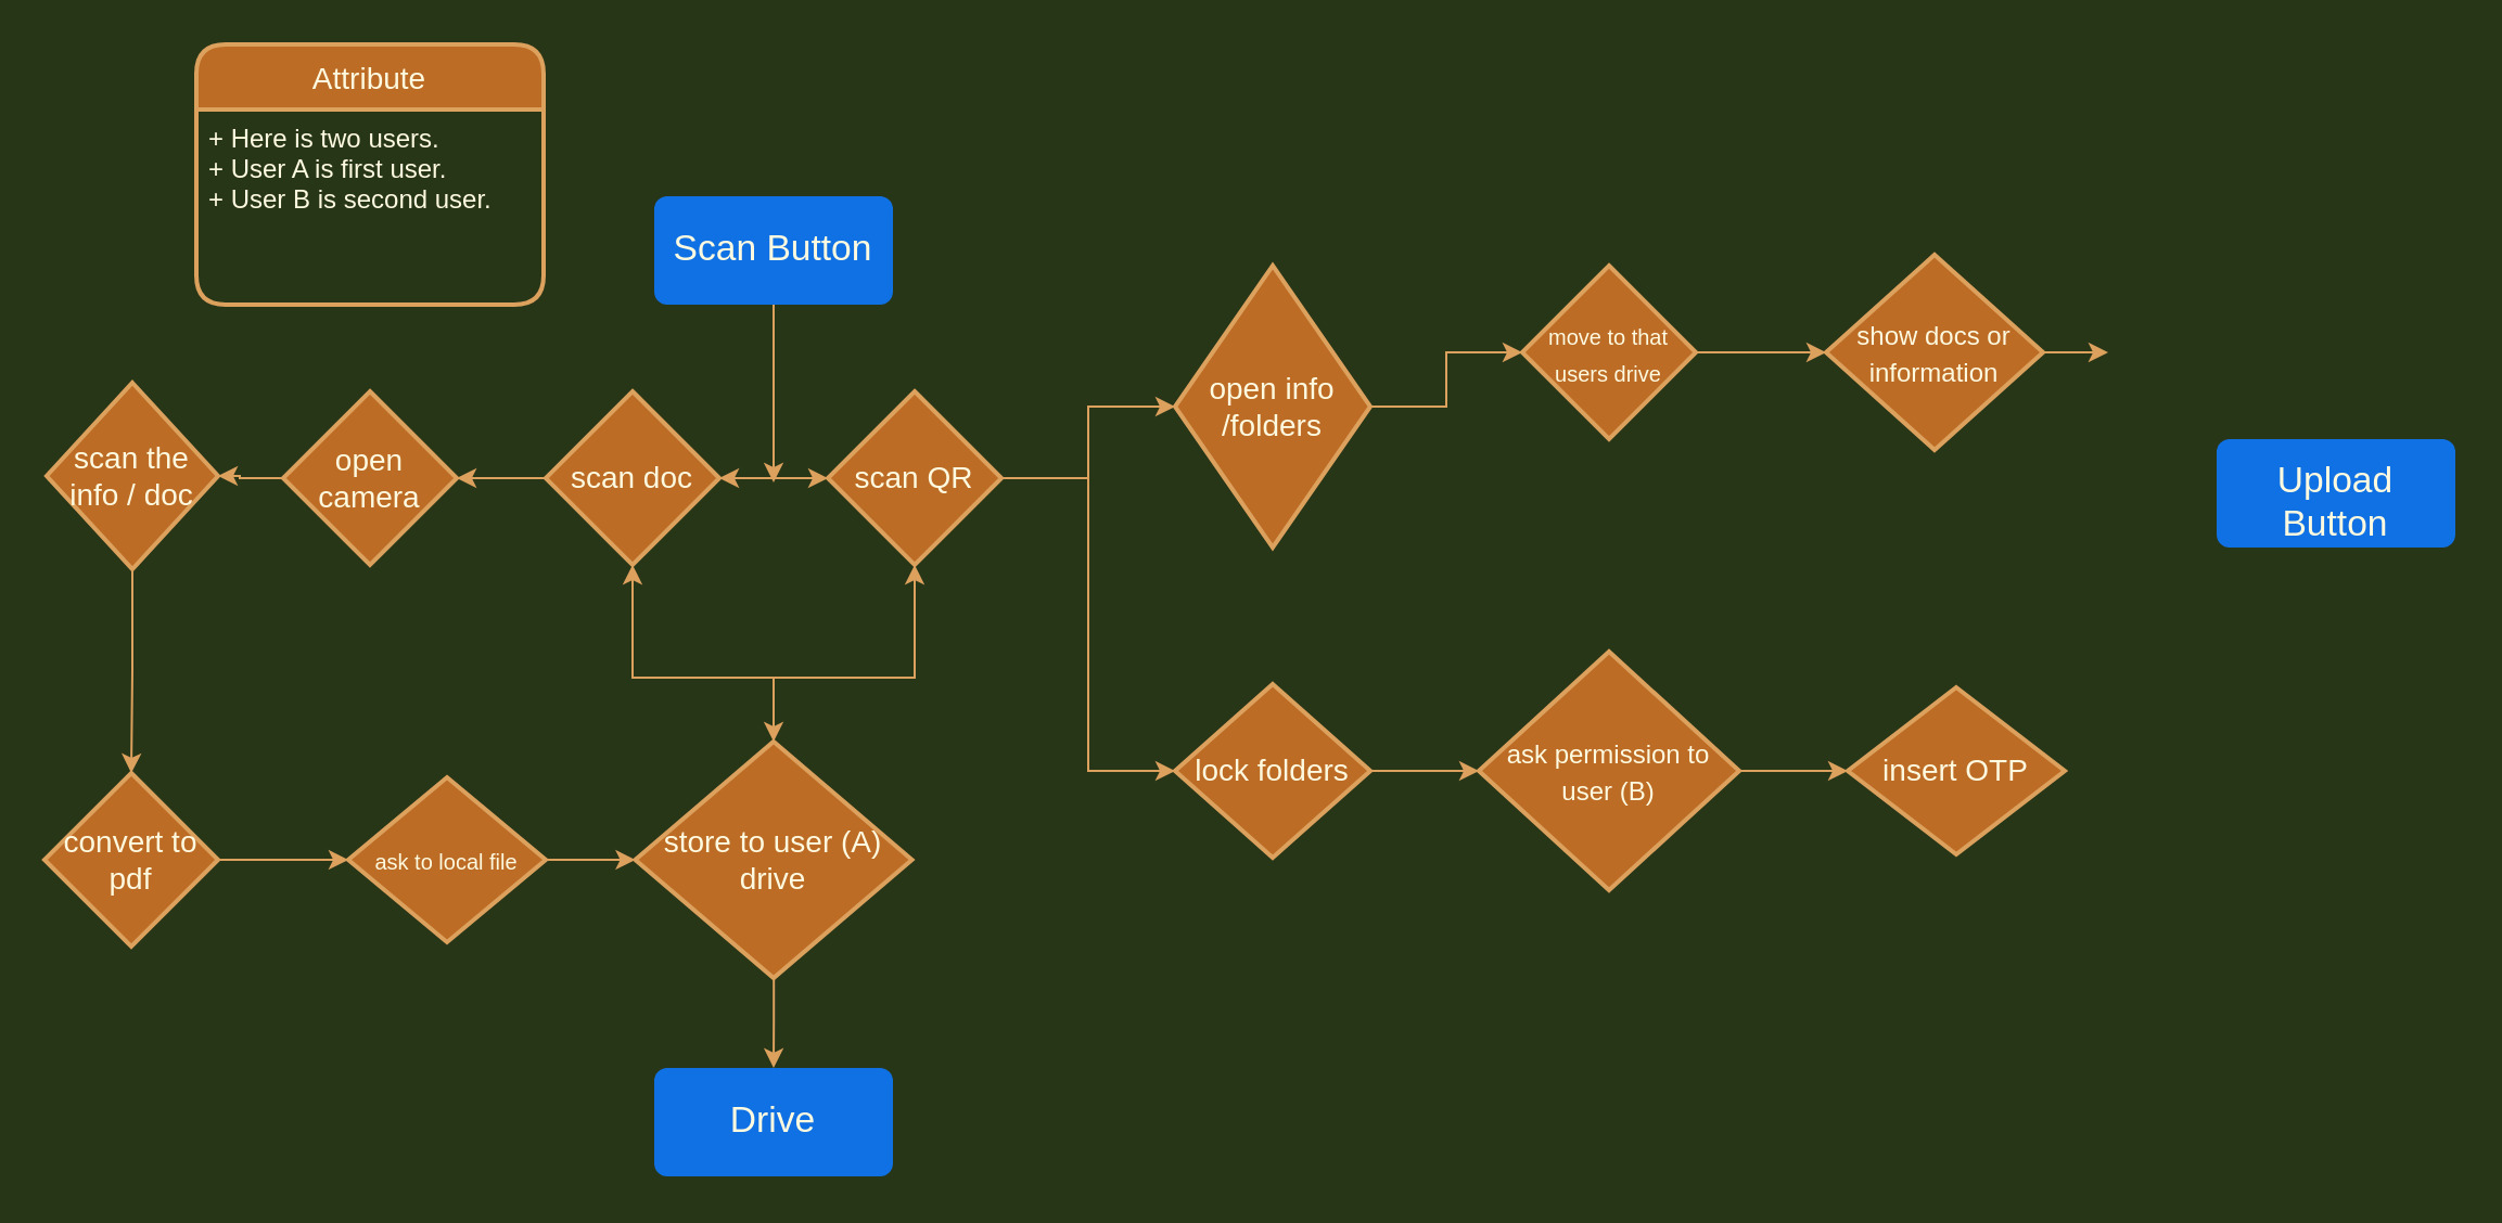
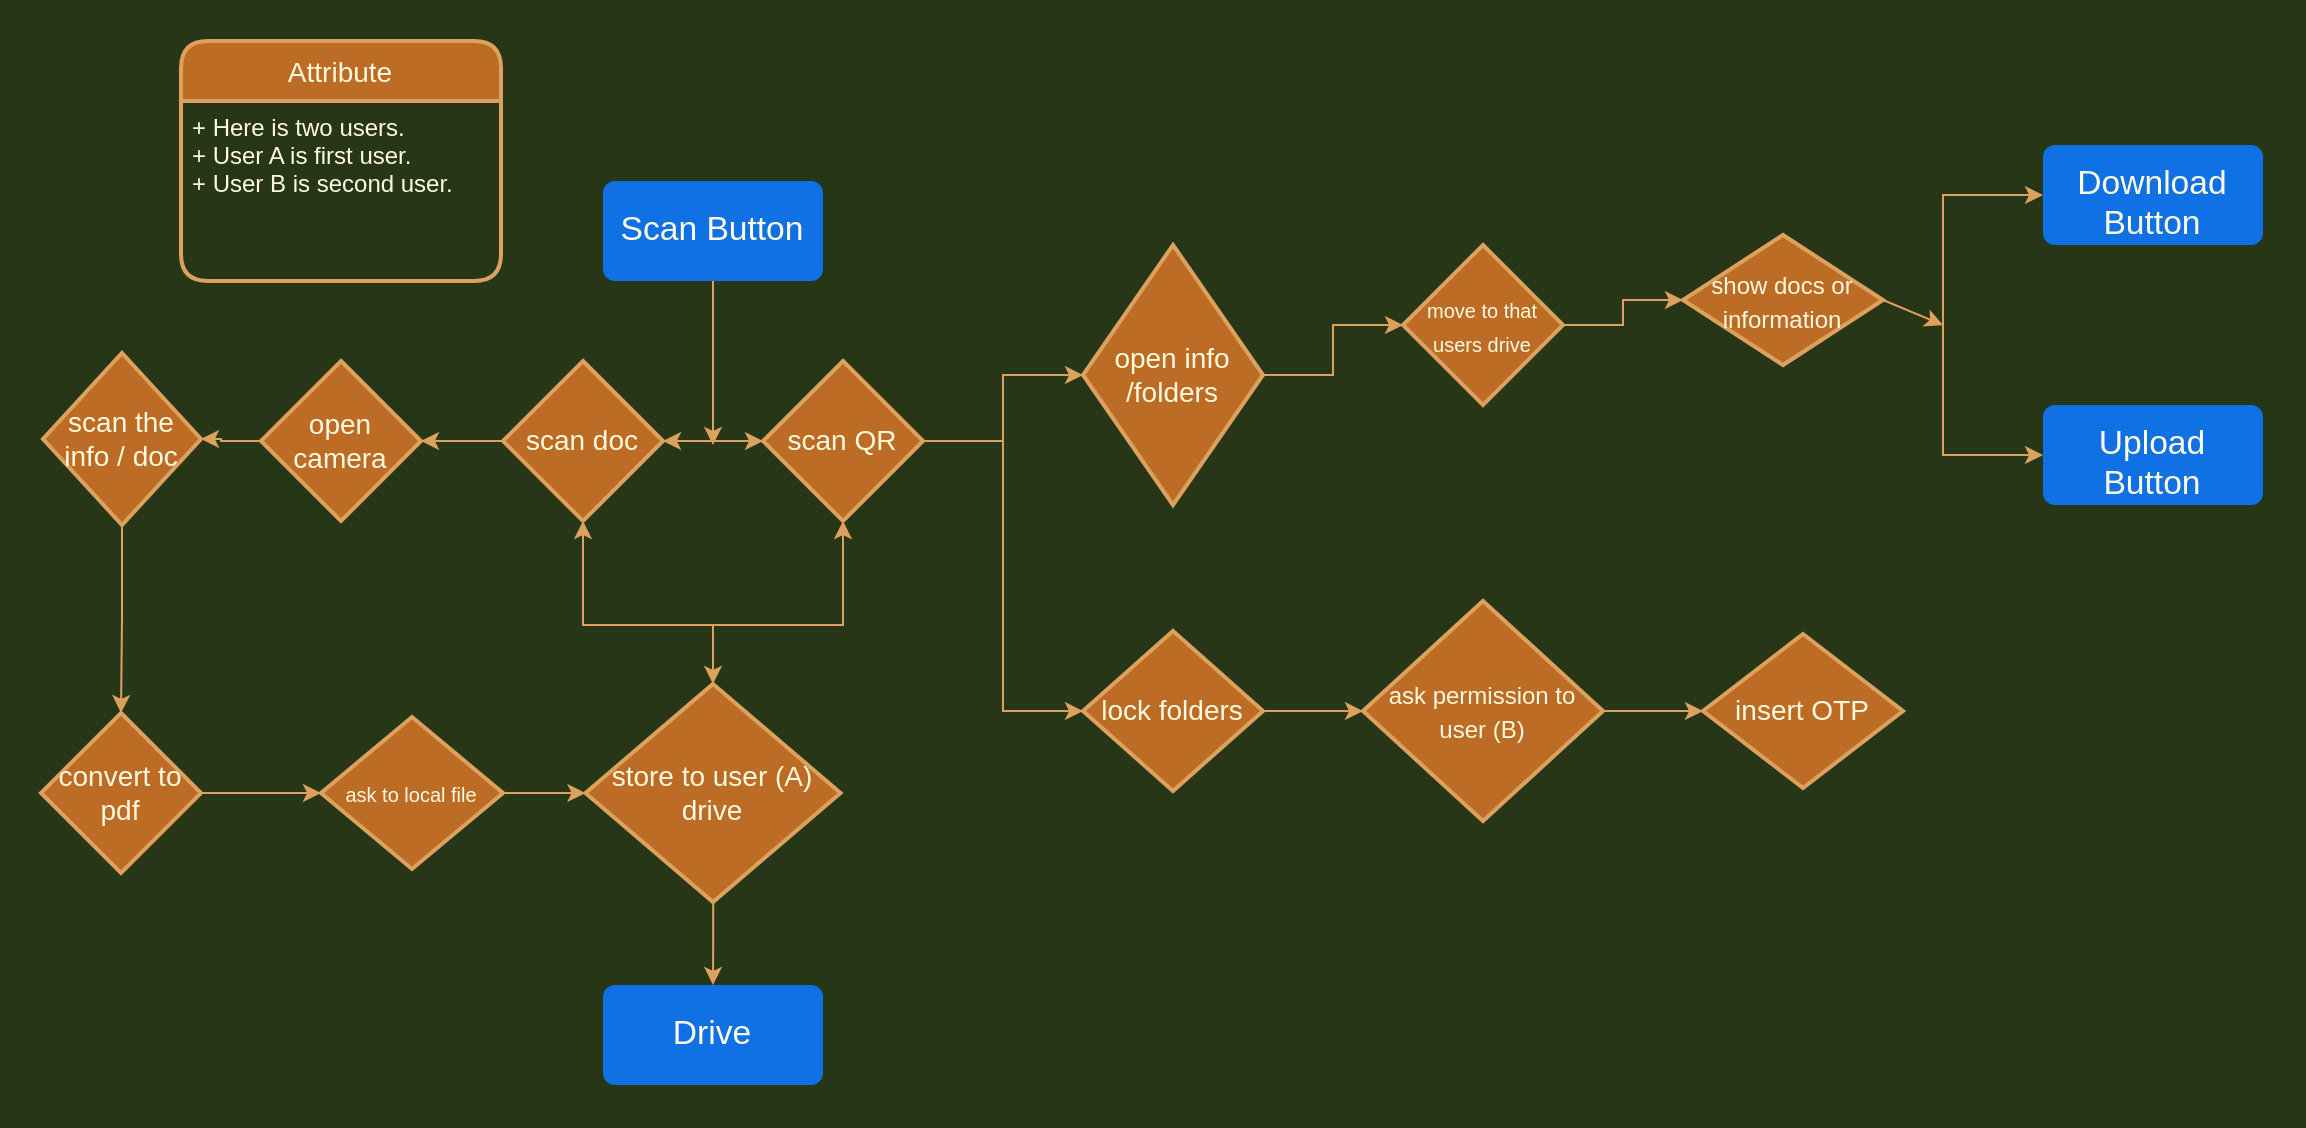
  <mxCell id="0" />
  <mxCell id="1" parent="0" />
  <mxCell id="2" style="edgeStyle=orthogonalEdgeStyle;rounded=0;orthogonalLoop=1;jettySize=auto;html=1;fontSize=14;labelBackgroundColor=#283618;strokeColor=#DDA15E;fontColor=#FEFAE0;" edge="1" parent="1" source="3"><mxGeometry relative="1" as="geometry"><mxPoint x="356" y="222" as="targetPoint" /></mxGeometry></mxCell>
  <mxCell id="3" value="Scan Button" style="html=1;overflow=block;blockSpacing=1;whiteSpace=wrap;fontSize=16.8;fontColor=#FEFAE0;align=center;spacing=9;strokeOpacity=0;fillOpacity=100;rounded=1;absoluteArcSize=1;arcSize=12;fillColor=#1071E5;strokeWidth=1.5;strokeColor=#DDA15E;" vertex="1" parent="1"><mxGeometry x="301" y="90" width="110" height="50" as="geometry" /></mxCell>
  <mxCell id="4" style="edgeStyle=orthogonalEdgeStyle;rounded=0;orthogonalLoop=1;jettySize=auto;html=1;fontSize=14;labelBackgroundColor=#283618;strokeColor=#DDA15E;fontColor=#FEFAE0;" edge="1" parent="1" source="6" target="10"><mxGeometry relative="1" as="geometry" /></mxCell>
  <mxCell id="5" style="edgeStyle=orthogonalEdgeStyle;rounded=0;orthogonalLoop=1;jettySize=auto;html=1;fontSize=10;entryX=1;entryY=0.5;entryDx=0;entryDy=0;entryPerimeter=0;labelBackgroundColor=#283618;strokeColor=#DDA15E;fontColor=#FEFAE0;" edge="1" parent="1" source="6" target="15"><mxGeometry relative="1" as="geometry"><mxPoint x="211" y="260" as="targetPoint" /></mxGeometry></mxCell>
  <mxCell id="6" value="scan doc" style="strokeWidth=2;html=1;shape=mxgraph.flowchart.decision;whiteSpace=wrap;fontSize=14;fillColor=#BC6C25;strokeColor=#DDA15E;fontColor=#FEFAE0;" vertex="1" parent="1"><mxGeometry x="251" y="180" width="80" height="80" as="geometry" /></mxCell>
  <mxCell id="7" style="edgeStyle=orthogonalEdgeStyle;rounded=0;orthogonalLoop=1;jettySize=auto;html=1;entryX=1;entryY=0.5;entryDx=0;entryDy=0;entryPerimeter=0;fontSize=14;labelBackgroundColor=#283618;strokeColor=#DDA15E;fontColor=#FEFAE0;" edge="1" parent="1" source="10" target="6"><mxGeometry relative="1" as="geometry" /></mxCell>
  <mxCell id="8" value="" style="edgeStyle=orthogonalEdgeStyle;rounded=0;orthogonalLoop=1;jettySize=auto;html=1;fontSize=10;labelBackgroundColor=#283618;strokeColor=#DDA15E;fontColor=#FEFAE0;" edge="1" parent="1" source="10" target="24"><mxGeometry relative="1" as="geometry" /></mxCell>
  <mxCell id="9" style="edgeStyle=orthogonalEdgeStyle;rounded=0;orthogonalLoop=1;jettySize=auto;html=1;fontSize=10;labelBackgroundColor=#283618;strokeColor=#DDA15E;fontColor=#FEFAE0;" edge="1" parent="1" source="10" target="26"><mxGeometry relative="1" as="geometry"><Array as="points"><mxPoint x="501" y="220" /><mxPoint x="501" y="355" /></Array></mxGeometry></mxCell>
  <mxCell id="10" value="scan QR" style="strokeWidth=2;html=1;shape=mxgraph.flowchart.decision;whiteSpace=wrap;fontSize=14;fillColor=#BC6C25;strokeColor=#DDA15E;fontColor=#FEFAE0;" vertex="1" parent="1"><mxGeometry x="381" y="180" width="80" height="80" as="geometry" /></mxCell>
  <mxCell id="11" value="" style="endArrow=classic;startArrow=classic;html=1;rounded=0;fontSize=14;exitX=0.5;exitY=1;exitDx=0;exitDy=0;exitPerimeter=0;entryX=0.5;entryY=1;entryDx=0;entryDy=0;entryPerimeter=0;labelBackgroundColor=#283618;strokeColor=#DDA15E;fontColor=#FEFAE0;" edge="1" parent="1" source="6" target="10"><mxGeometry width="50" height="50" relative="1" as="geometry"><mxPoint x="311" y="382" as="sourcePoint" /><mxPoint x="361" y="332" as="targetPoint" /><Array as="points"><mxPoint x="291" y="312" /><mxPoint x="421" y="312" /></Array></mxGeometry></mxCell>
  <mxCell id="12" style="edgeStyle=orthogonalEdgeStyle;rounded=0;orthogonalLoop=1;jettySize=auto;html=1;entryX=0.5;entryY=0;entryDx=0;entryDy=0;fontSize=12;labelBackgroundColor=#283618;strokeColor=#DDA15E;fontColor=#FEFAE0;" edge="1" parent="1" source="13" target="37"><mxGeometry relative="1" as="geometry" /></mxCell>
  <mxCell id="13" value="store to user (A) drive" style="strokeWidth=2;html=1;shape=mxgraph.flowchart.decision;whiteSpace=wrap;fontSize=14;fillColor=#BC6C25;strokeColor=#DDA15E;fontColor=#FEFAE0;" vertex="1" parent="1"><mxGeometry x="292.25" y="341.5" width="127.5" height="109" as="geometry" /></mxCell>
  <mxCell id="14" style="edgeStyle=orthogonalEdgeStyle;rounded=0;orthogonalLoop=1;jettySize=auto;html=1;entryX=1;entryY=0.5;entryDx=0;entryDy=0;fontSize=14;labelBackgroundColor=#283618;strokeColor=#DDA15E;fontColor=#FEFAE0;" edge="1" parent="1" source="15" target="19"><mxGeometry relative="1" as="geometry" /></mxCell>
  <mxCell id="15" value="open camera" style="strokeWidth=2;html=1;shape=mxgraph.flowchart.decision;whiteSpace=wrap;fontSize=14;fillColor=#BC6C25;strokeColor=#DDA15E;fontColor=#FEFAE0;" vertex="1" parent="1"><mxGeometry x="130" y="180" width="80" height="80" as="geometry" /></mxCell>
  <mxCell id="16" style="edgeStyle=orthogonalEdgeStyle;rounded=0;orthogonalLoop=1;jettySize=auto;html=1;fontSize=14;labelBackgroundColor=#283618;strokeColor=#DDA15E;fontColor=#FEFAE0;" edge="1" parent="1" source="17" target="21"><mxGeometry relative="1" as="geometry" /></mxCell>
  <mxCell id="17" value="convert to pdf" style="strokeWidth=2;html=1;shape=mxgraph.flowchart.decision;whiteSpace=wrap;fontSize=14;fillColor=#BC6C25;strokeColor=#DDA15E;fontColor=#FEFAE0;" vertex="1" parent="1"><mxGeometry x="20" y="356" width="80" height="80" as="geometry" /></mxCell>
  <mxCell id="18" style="edgeStyle=orthogonalEdgeStyle;rounded=0;orthogonalLoop=1;jettySize=auto;html=1;fontSize=14;labelBackgroundColor=#283618;strokeColor=#DDA15E;fontColor=#FEFAE0;" edge="1" parent="1" source="19" target="17"><mxGeometry relative="1" as="geometry" /></mxCell>
  <mxCell id="19" value="&lt;font style=&quot;font-size: 14px;&quot;&gt;scan the info / doc&lt;/font&gt;" style="rhombus;whiteSpace=wrap;html=1;fontSize=14;strokeWidth=2;fillColor=#BC6C25;strokeColor=#DDA15E;fontColor=#FEFAE0;" vertex="1" parent="1"><mxGeometry x="21" y="176" width="79" height="86" as="geometry" /></mxCell>
  <mxCell id="20" style="edgeStyle=orthogonalEdgeStyle;rounded=0;orthogonalLoop=1;jettySize=auto;html=1;entryX=0;entryY=0.5;entryDx=0;entryDy=0;entryPerimeter=0;fontSize=10;labelBackgroundColor=#283618;strokeColor=#DDA15E;fontColor=#FEFAE0;" edge="1" parent="1" source="21" target="13"><mxGeometry relative="1" as="geometry" /></mxCell>
  <mxCell id="21" value="&lt;font style=&quot;font-size: 10px;&quot;&gt;ask to local file&lt;/font&gt;" style="strokeWidth=2;html=1;shape=mxgraph.flowchart.decision;whiteSpace=wrap;fontSize=14;fillColor=#BC6C25;strokeColor=#DDA15E;fontColor=#FEFAE0;" vertex="1" parent="1"><mxGeometry x="160" y="358" width="91" height="76" as="geometry" /></mxCell>
  <mxCell id="22" value="" style="endArrow=classic;html=1;rounded=0;fontSize=10;entryX=0.5;entryY=0;entryDx=0;entryDy=0;entryPerimeter=0;labelBackgroundColor=#283618;strokeColor=#DDA15E;fontColor=#FEFAE0;" edge="1" parent="1" target="13"><mxGeometry width="50" height="50" relative="1" as="geometry"><mxPoint x="356" y="312" as="sourcePoint" /><mxPoint x="361" y="312" as="targetPoint" /></mxGeometry></mxCell>
  <mxCell id="23" value="" style="edgeStyle=orthogonalEdgeStyle;rounded=0;orthogonalLoop=1;jettySize=auto;html=1;fontSize=10;labelBackgroundColor=#283618;strokeColor=#DDA15E;fontColor=#FEFAE0;" edge="1" parent="1" source="24" target="28"><mxGeometry relative="1" as="geometry" /></mxCell>
  <mxCell id="24" value="open info&lt;br&gt;/folders" style="rhombus;whiteSpace=wrap;html=1;fontSize=14;strokeWidth=2;fillColor=#BC6C25;strokeColor=#DDA15E;fontColor=#FEFAE0;" vertex="1" parent="1"><mxGeometry x="541" y="122" width="90" height="130" as="geometry" /></mxCell>
  <mxCell id="25" value="" style="edgeStyle=orthogonalEdgeStyle;rounded=0;orthogonalLoop=1;jettySize=auto;html=1;fontSize=12;labelBackgroundColor=#283618;strokeColor=#DDA15E;fontColor=#FEFAE0;" edge="1" parent="1" source="26" target="35"><mxGeometry relative="1" as="geometry" /></mxCell>
  <mxCell id="26" value="lock folders" style="strokeWidth=2;html=1;shape=mxgraph.flowchart.decision;whiteSpace=wrap;fontSize=14;fillColor=#BC6C25;strokeColor=#DDA15E;fontColor=#FEFAE0;" vertex="1" parent="1"><mxGeometry x="541" y="315" width="90" height="80" as="geometry" /></mxCell>
  <mxCell id="27" value="" style="edgeStyle=orthogonalEdgeStyle;rounded=0;orthogonalLoop=1;jettySize=auto;html=1;fontSize=10;labelBackgroundColor=#283618;strokeColor=#DDA15E;fontColor=#FEFAE0;" edge="1" parent="1" source="28" target="29"><mxGeometry relative="1" as="geometry" /></mxCell>
  <mxCell id="28" value="&lt;font style=&quot;font-size: 10px;&quot;&gt;move to that users drive&lt;/font&gt;" style="rhombus;whiteSpace=wrap;html=1;fontSize=14;strokeWidth=2;fillColor=#BC6C25;strokeColor=#DDA15E;fontColor=#FEFAE0;" vertex="1" parent="1"><mxGeometry x="701" y="122" width="80" height="80" as="geometry" /></mxCell>
- <mxCell id="29" value="&lt;font style=&quot;font-size: 12px;&quot;&gt;show docs or information&lt;/font&gt;" style="rhombus;whiteSpace=wrap;html=1;fontSize=14;strokeWidth=2;fillColor=#BC6C25;strokeColor=#DDA15E;fontColor=#FEFAE0;" vertex="1" parent="1"><mxGeometry x="841" y="117" width="100" height="90" as="geometry" /></mxCell>
+ <mxCell id="29" value="&lt;font style=&quot;font-size: 12px;&quot;&gt;show docs or information&lt;/font&gt;" style="rhombus;whiteSpace=wrap;html=1;fontSize=14;strokeWidth=2;fillColor=#BC6C25;strokeColor=#DDA15E;fontColor=#FEFAE0;" vertex="1" parent="1"><mxGeometry x="841" y="117" width="100" height="65" as="geometry" /></mxCell>
+ <mxCell id="30" value="Download&lt;br&gt;Button" style="html=1;overflow=block;blockSpacing=1;whiteSpace=wrap;fontSize=16.8;fontColor=#FEFAE0;align=center;spacing=9;strokeOpacity=0;fillOpacity=100;rounded=1;absoluteArcSize=1;arcSize=12;fillColor=#1071E5;strokeWidth=1.5;strokeColor=#DDA15E;" vertex="1" parent="1"><mxGeometry x="1021" y="72" width="110" height="50" as="geometry" /></mxCell>
  <mxCell id="31" value="Upload Button" style="html=1;overflow=block;blockSpacing=1;whiteSpace=wrap;fontSize=16.8;fontColor=#FEFAE0;align=center;spacing=9;strokeOpacity=0;fillOpacity=100;rounded=1;absoluteArcSize=1;arcSize=12;fillColor=#1071E5;strokeWidth=1.5;strokeColor=#DDA15E;" vertex="1" parent="1"><mxGeometry x="1021" y="202" width="110" height="50" as="geometry" /></mxCell>
+ <mxCell id="32" value="" style="endArrow=classic;startArrow=classic;html=1;rounded=0;fontSize=12;entryX=0;entryY=0.5;entryDx=0;entryDy=0;exitX=0;exitY=0.5;exitDx=0;exitDy=0;labelBackgroundColor=#283618;strokeColor=#DDA15E;fontColor=#FEFAE0;" edge="1" parent="1" source="31" target="30"><mxGeometry width="50" height="50" relative="1" as="geometry"><mxPoint x="611" y="382" as="sourcePoint" /><mxPoint x="661" y="332" as="targetPoint" /><Array as="points"><mxPoint x="971" y="227" /><mxPoint x="971" y="97" /></Array></mxGeometry></mxCell>
  <mxCell id="33" value="" style="endArrow=classic;html=1;rounded=0;fontSize=12;exitX=1;exitY=0.5;exitDx=0;exitDy=0;labelBackgroundColor=#283618;strokeColor=#DDA15E;fontColor=#FEFAE0;" edge="1" parent="1" source="29"><mxGeometry width="50" height="50" relative="1" as="geometry"><mxPoint x="611" y="382" as="sourcePoint" /><mxPoint x="971" y="162" as="targetPoint" /><Array as="points" /></mxGeometry></mxCell>
  <mxCell id="34" value="" style="edgeStyle=orthogonalEdgeStyle;rounded=0;orthogonalLoop=1;jettySize=auto;html=1;fontSize=12;labelBackgroundColor=#283618;strokeColor=#DDA15E;fontColor=#FEFAE0;" edge="1" parent="1" source="35" target="36"><mxGeometry relative="1" as="geometry" /></mxCell>
  <mxCell id="35" value="&lt;font style=&quot;font-size: 12px;&quot;&gt;ask permission to user (B)&lt;/font&gt;" style="rhombus;whiteSpace=wrap;html=1;fontSize=14;strokeWidth=2;fillColor=#BC6C25;strokeColor=#DDA15E;fontColor=#FEFAE0;" vertex="1" parent="1"><mxGeometry x="681" y="300" width="120" height="110" as="geometry" /></mxCell>
  <mxCell id="36" value="insert OTP" style="rhombus;whiteSpace=wrap;html=1;fontSize=14;strokeWidth=2;fillColor=#BC6C25;strokeColor=#DDA15E;fontColor=#FEFAE0;" vertex="1" parent="1"><mxGeometry x="851" y="316.5" width="100" height="77" as="geometry" /></mxCell>
  <mxCell id="37" value="Drive" style="html=1;overflow=block;blockSpacing=1;whiteSpace=wrap;fontSize=16.8;fontColor=#FEFAE0;align=center;spacing=9;strokeOpacity=0;fillOpacity=100;rounded=1;absoluteArcSize=1;arcSize=12;fillColor=#1071E5;strokeWidth=1.5;strokeColor=#DDA15E;" vertex="1" parent="1"><mxGeometry x="301" y="492" width="110" height="50" as="geometry" /></mxCell>
  <mxCell id="38" value="Attribute" style="swimlane;childLayout=stackLayout;horizontal=1;startSize=30;horizontalStack=0;rounded=1;fontSize=14;fontStyle=0;strokeWidth=2;resizeParent=0;resizeLast=1;shadow=0;dashed=0;align=center;fillColor=#BC6C25;strokeColor=#DDA15E;fontColor=#FEFAE0;" vertex="1" parent="1"><mxGeometry x="90" y="20" width="160" height="120" as="geometry" /></mxCell>
  <mxCell id="39" value="+ Here is two users.&#10;+ User A is first user.&#10;+ User B is second user." style="align=left;strokeColor=none;fillColor=none;spacingLeft=4;fontSize=12;verticalAlign=top;resizable=0;rotatable=0;part=1;fontColor=#FEFAE0;" vertex="1" parent="38"><mxGeometry y="30" width="160" height="90" as="geometry" /></mxCell>
